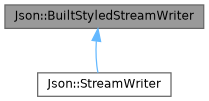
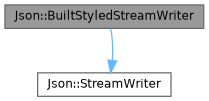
  digraph {
    node [color=gray40 fontname=Helvetica fontsize=10 shape=box style=filled]
    n1 [fillcolor=grey60 fontcolor=black height=0.2 label="Json::BuiltStyledStreamWriter" width=0.4]
    n2 [fillcolor=white height=0.2 label="Json::StreamWriter" width=0.4]
-   n1 -> n2 [color=steelblue1 dir=back fontname=Helvetica fontsize=10 labelfontname=Helvetica labelfontsize=10 style=solid]
+   n2 -> n1 [color=steelblue1 dir=back fontname=Helvetica fontsize=10 labelfontname=Helvetica labelfontsize=10 style=solid]
  }
